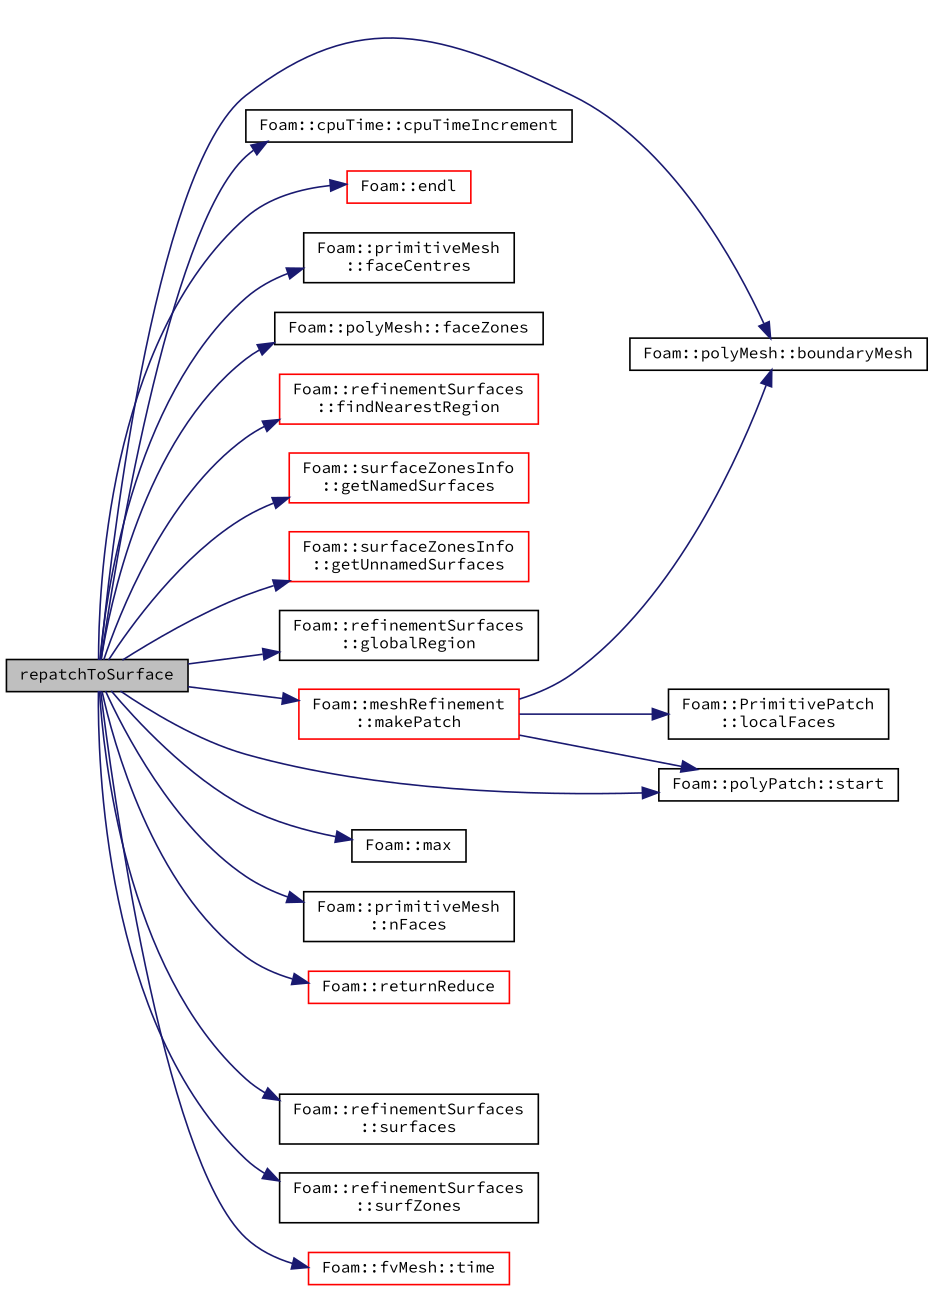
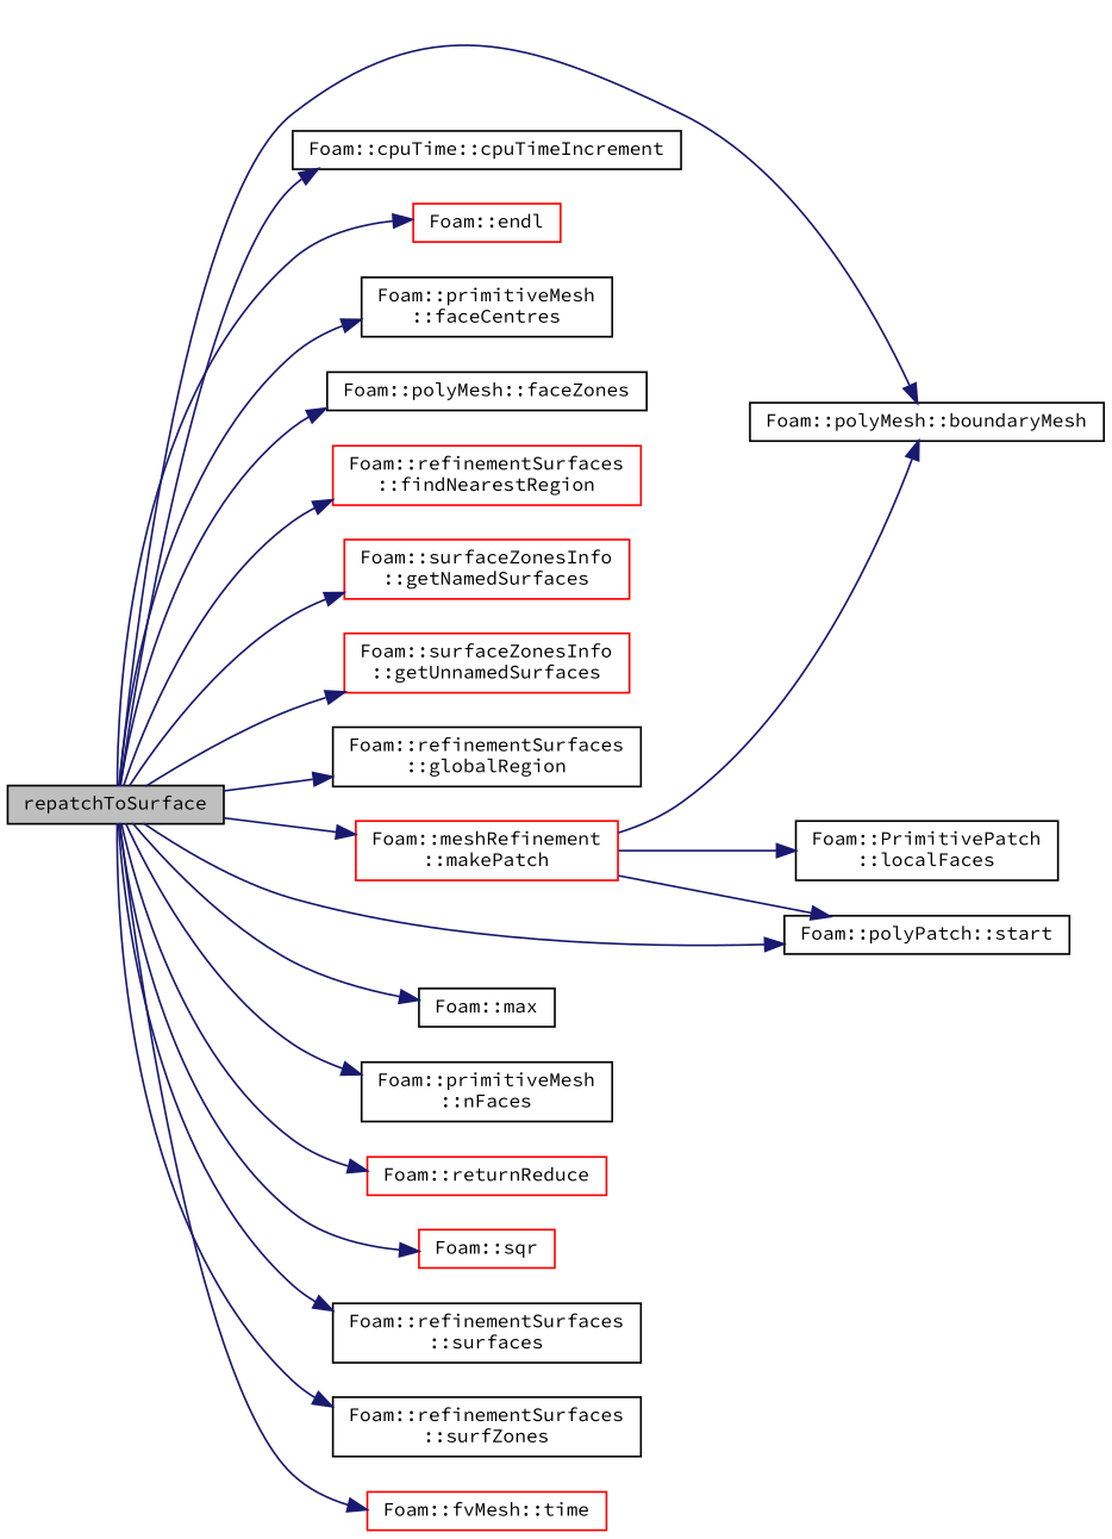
  digraph {
    fontname="Source Code Pro"
    rankdir=LR
    node [color=black fontname="Source Code Pro" fontsize=10 shape=record]
    edge [color=midnightblue fontname="Source Code Pro" fontsize=10 labelfontname=FreeSans labelfontsize=10 style=solid]
    n1 [fillcolor=grey75 fontcolor=black height=0.2 label=repatchToSurface style=filled width=0.4]
    n2 [height=0.2 label="Foam::polyMesh::boundaryMesh" width=0.4]
    n3 [height=0.2 label="Foam::cpuTime::cpuTimeIncrement" width=0.4]
    n4 [color=red height=0.2 label="Foam::endl" width=0.4]
    n5 [height=0.2 label="Foam::primitiveMesh\l::faceCentres" width=0.4]
    n6 [height=0.2 label="Foam::polyMesh::faceZones" width=0.4]
    n7 [color=red height=0.2 label="Foam::refinementSurfaces\l::findNearestRegion" width=0.4]
    n8 [color=red height=0.2 label="Foam::surfaceZonesInfo\l::getNamedSurfaces" width=0.4]
    n9 [color=red height=0.2 label="Foam::surfaceZonesInfo\l::getUnnamedSurfaces" width=0.4]
    n10 [height=0.2 label="Foam::refinementSurfaces\l::globalRegion" width=0.4]
    n11 [color=red height=0.2 label="Foam::meshRefinement\l::makePatch" width=0.4]
    n12 [height=0.2 label="Foam::polyPatch::start" width=0.4]
    n13 [height=0.2 label="Foam::max" width=0.4]
    n14 [height=0.2 label="Foam::primitiveMesh\l::nFaces" width=0.4]
    n15 [color=red height=0.2 label="Foam::returnReduce" width=0.4]
+   n16 [color=red height=0.2 label="Foam::sqr" width=0.4]
    n17 [height=0.2 label="Foam::refinementSurfaces\l::surfaces" width=0.4]
    n18 [height=0.2 label="Foam::refinementSurfaces\l::surfZones" width=0.4]
    n19 [color=red height=0.2 label="Foam::fvMesh::time" width=0.4]
    n20 [height=0.2 label="Foam::PrimitivePatch\l::localFaces" width=0.4]
    n1 -> n2
    n1 -> n3
    n1 -> n4
    n1 -> n5
    n1 -> n6
    n1 -> n7
    n1 -> n8
    n1 -> n9
    n1 -> n10
    n1 -> n11
    n1 -> n12
    n1 -> n13
    n1 -> n14
    n1 -> n15
+   n1 -> n16
    n1 -> n17
    n1 -> n18
    n1 -> n19
    n11 -> n2
    n11 -> n12
    n11 -> n20
  }
